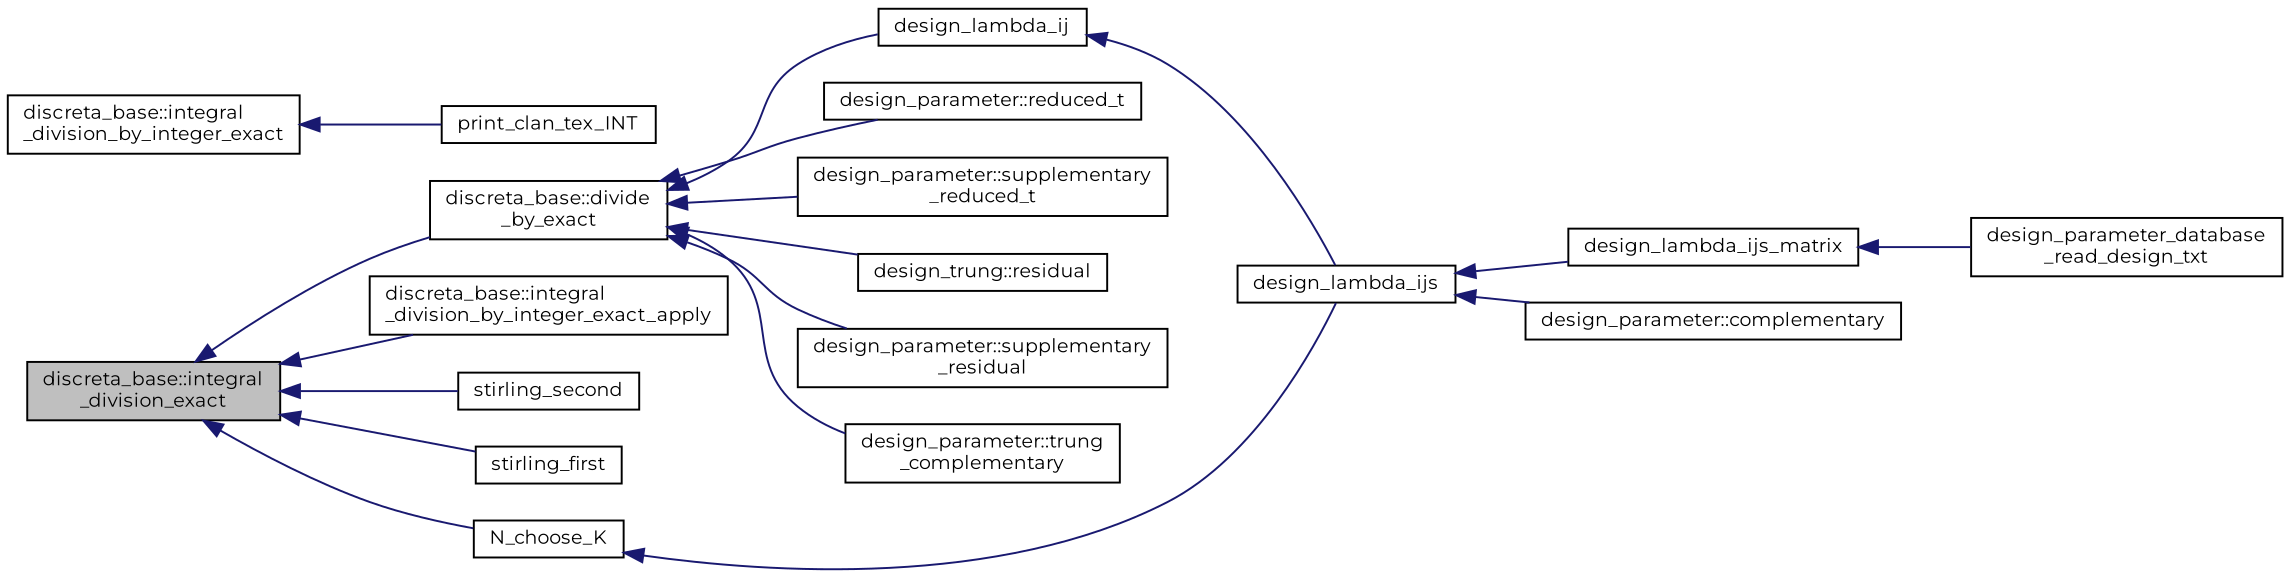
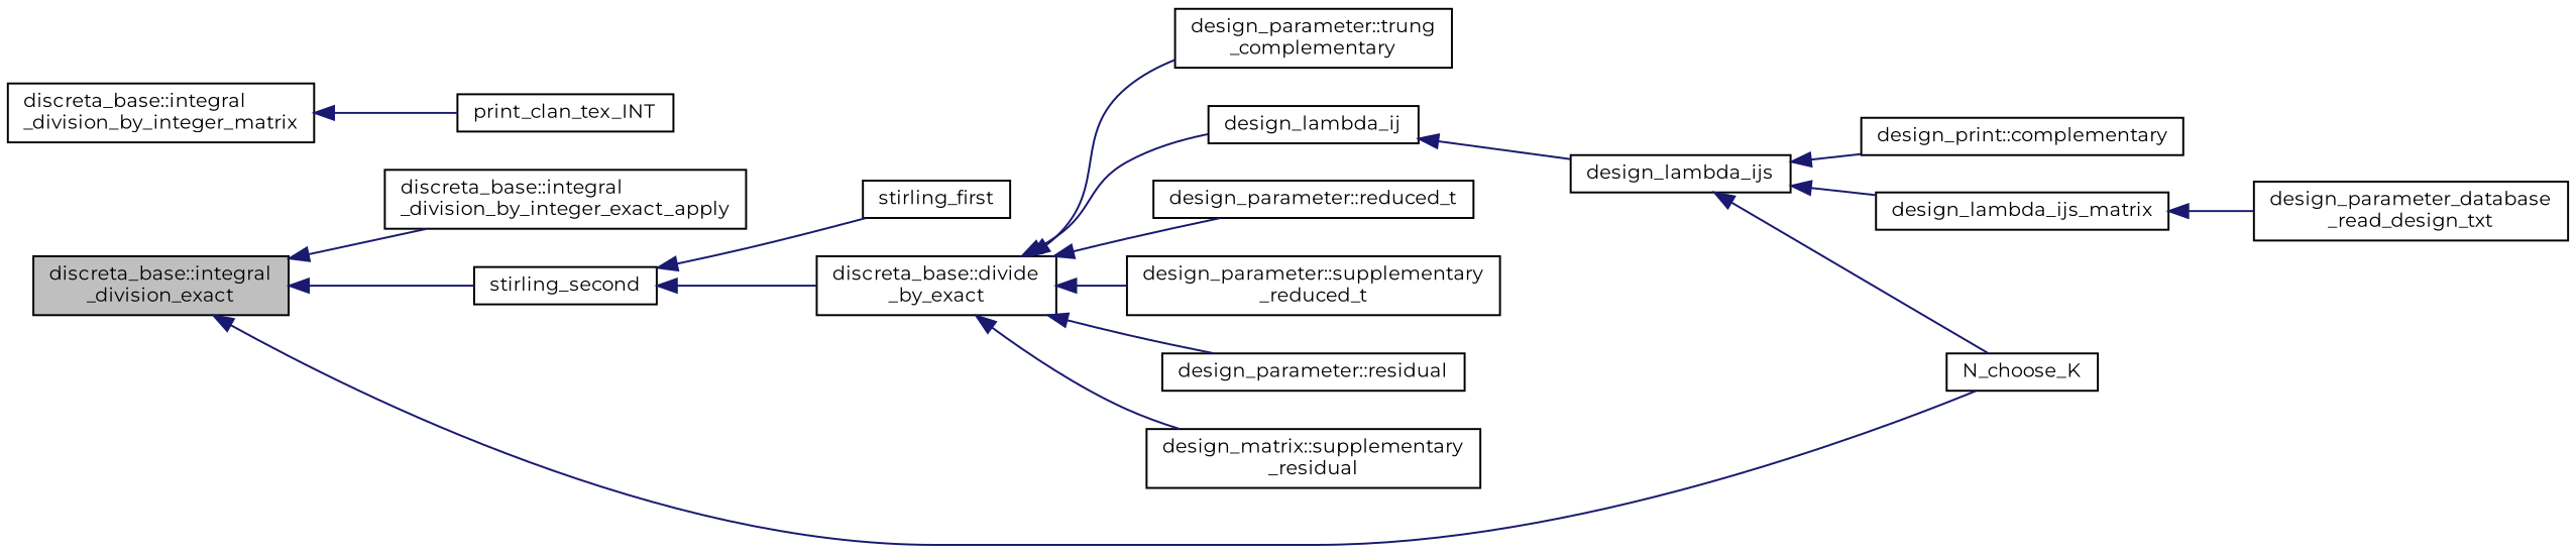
  digraph {
    fontname=Montserrat
    rankdir=LR
    node [color=black fillcolor=white fontname=Montserrat fontsize=10 shape=record style=filled]
    edge [color=midnightblue dir=back fontname=Montserrat fontsize=10 labelfontname=Helvetica labelfontsize=10 style=solid]
    n1 [fillcolor=grey75 fontcolor=black height=0.2 label="discreta_base::integral\l_division_exact" width=0.4]
    n2 [height=0.2 label="discreta_base::divide\l_by_exact" width=0.4]
    n3 [height=0.2 label="discreta_base::integral\l_division_by_integer_exact_apply" width=0.4]
    n4 [height=0.2 label=stirling_second width=0.4]
    n5 [height=0.2 label=stirling_first width=0.4]
    n6 [height=0.2 label=N_choose_K width=0.4]
    n7 [height=0.2 label=design_lambda_ij width=0.4]
    n8 [height=0.2 label="design_parameter::reduced_t" width=0.4]
    n9 [height=0.2 label="design_parameter::supplementary\l_reduced_t" width=0.4]
-   n10 [height=0.2 label="design_trung::residual" width=0.4]
-   n11 [height=0.2 label="design_parameter::supplementary\l_residual" width=0.4]
+   n10 [height=0.2 label="design_parameter::residual" width=0.4]
+   n11 [height=0.2 label="design_matrix::supplementary\l_residual" width=0.4]
    n12 [height=0.2 label="design_parameter::trung\l_complementary" width=0.4]
-   n13 [height=0.2 label="discreta_base::integral\l_division_by_integer_exact" width=0.4]
+   n13 [height=0.2 label="discreta_base::integral\l_division_by_integer_matrix" width=0.4]
    n14 [height=0.2 label=print_clan_tex_INT width=0.4]
    n15 [height=0.2 label=design_lambda_ijs width=0.4]
    n16 [height=0.2 label=design_lambda_ijs_matrix width=0.4]
-   n17 [height=0.2 label="design_parameter::complementary" width=0.4]
+   n17 [height=0.2 label="design_print::complementary" width=0.4]
    n18 [height=0.2 label="design_parameter_database\l_read_design_txt" width=0.4]
-   n1 -> n2
+   n4 -> n2
    n1 -> n3
    n1 -> n4
-   n1 -> n5
+   n4 -> n5
    n1 -> n6
    n2 -> n7
    n2 -> n8
    n2 -> n9
    n2 -> n10
    n2 -> n11
    n2 -> n12
-   n6 -> n15
+   n15 -> n6
    n7 -> n15
    n13 -> n14
    n15 -> n16
    n15 -> n17
    n16 -> n18
  }
